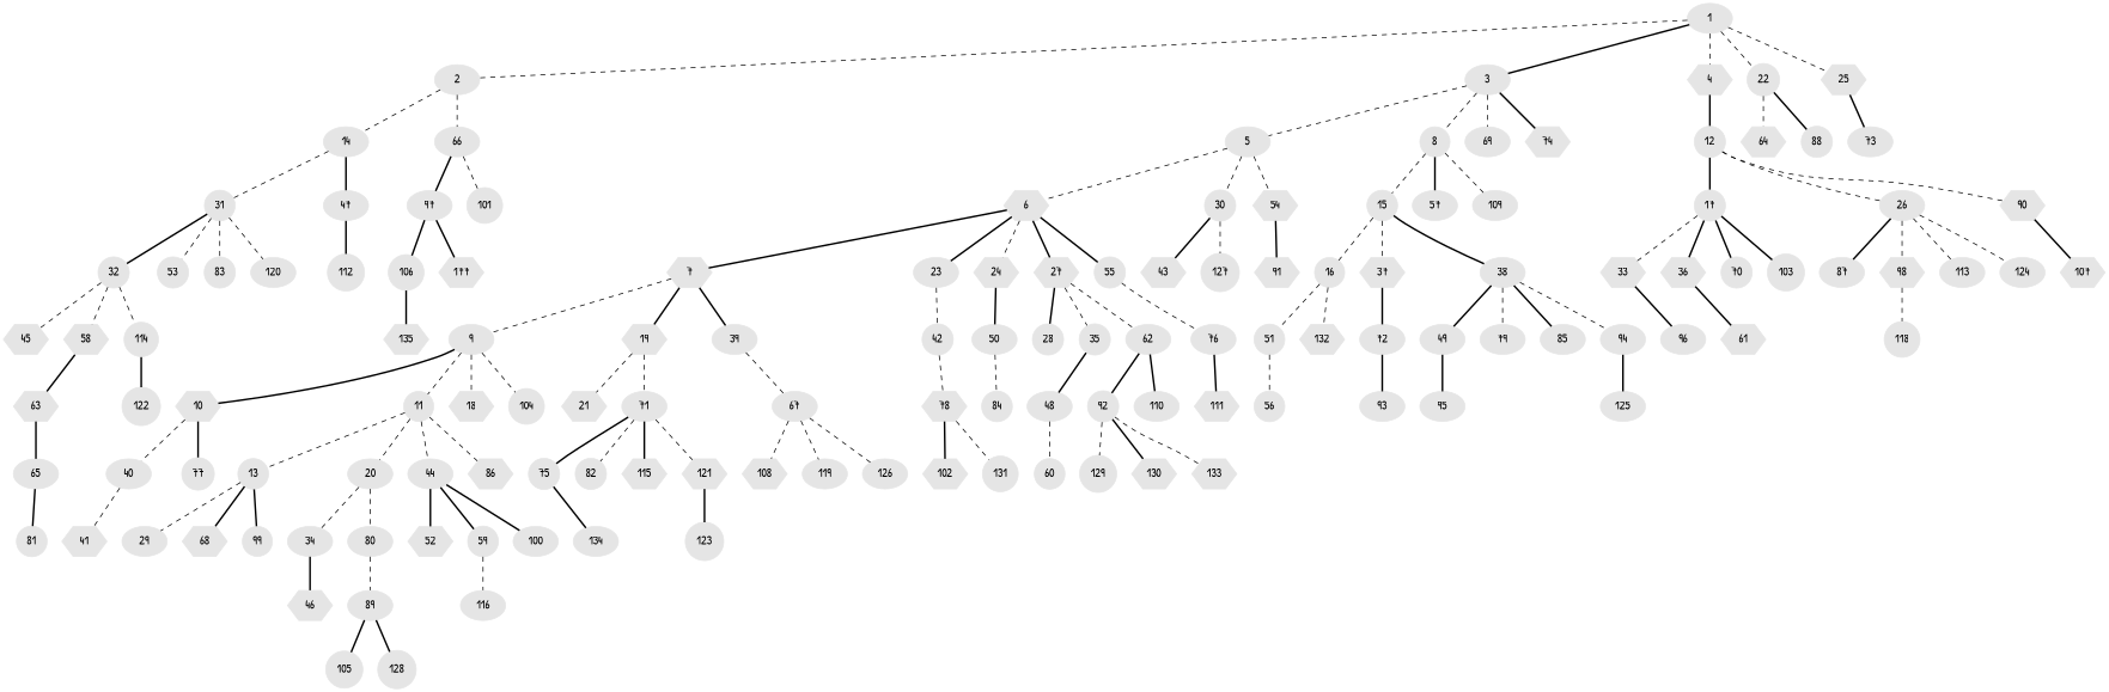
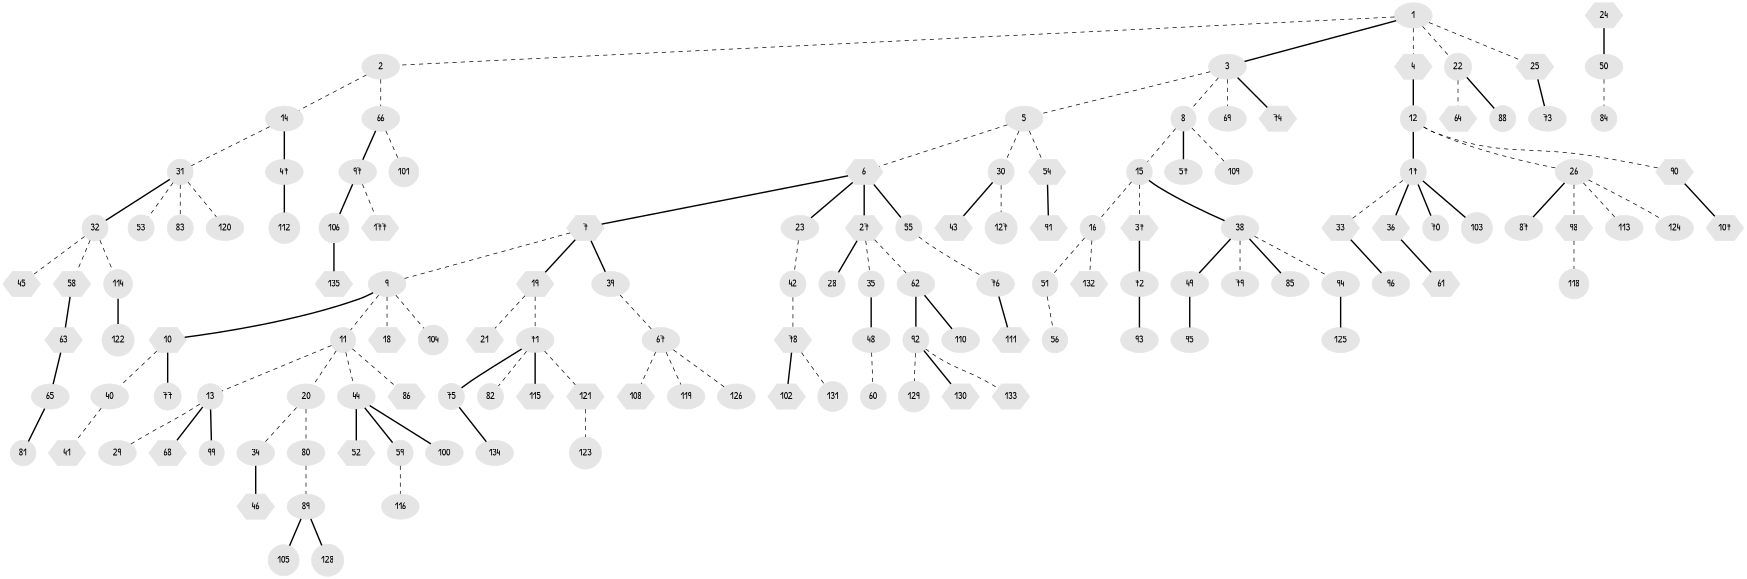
  graph {
    fontname="Patrick Hand"
    node [color=gray90 fontname="Patrick Hand" shape=ellipse style=filled]
    edge [fontname="Patrick Hand" style=dashed]
    1
    2
    3
    4 [shape=hexagon]
    22 [shape=circle]
    25 [shape=hexagon]
    14
    66
    5
    8 [shape=circle]
    69
    74 [shape=hexagon]
    12 [shape=circle]
    64 [shape=hexagon]
    88 [shape=circle]
    73
    31 [shape=circle]
    47
    97
    101 [shape=circle]
    6 [shape=hexagon]
    30 [shape=circle]
    54 [shape=hexagon]
    15 [shape=circle]
    57
    109
    17 [shape=circle]
    26
    90 [shape=hexagon]
    7 [shape=hexagon]
    23
    24 [shape=hexagon]
    27 [shape=hexagon]
    55 [shape=circle]
    43 [shape=hexagon]
    127 [shape=circle]
    91 [shape=hexagon]
    9
    19 [shape=hexagon]
    39
    42 [shape=circle]
    50
    28 [shape=circle]
    35 [shape=circle]
    62
    76
    10 [shape=hexagon]
    11 [shape=circle]
    18 [shape=hexagon]
    104 [shape=circle]
    21 [shape=hexagon]
    71
    67
    16 [shape=circle]
    37 [shape=hexagon]
    38
    40
    77 [shape=circle]
    13 [shape=circle]
    20
    44
    86 [shape=hexagon]
    41 [shape=hexagon]
    29
    68 [shape=hexagon]
    99 [shape=circle]
    34
    80
    52 [shape=hexagon]
    59 [shape=circle]
    100
    33 [shape=hexagon]
    36 [shape=hexagon]
    70 [shape=circle]
    103 [shape=circle]
    87
    98 [shape=hexagon]
    113
    124
    107 [shape=hexagon]
    32 [shape=circle]
    53 [shape=circle]
    83 [shape=circle]
    120
    112 [shape=circle]
    51 [shape=circle]
    132 [shape=hexagon]
    72
    49
    79
    85
    94
    56 [shape=circle]
    96
    61 [shape=hexagon]
    75 [shape=circle]
    82 [shape=circle]
    115 [shape=hexagon]
    121 [shape=hexagon]
    46 [shape=hexagon]
    89
    78 [shape=hexagon]
    102 [shape=hexagon]
    131 [shape=circle]
    84 [shape=circle]
    118 [shape=circle]
    48
    92 [shape=circle]
    110
    45 [shape=hexagon]
    58 [shape=hexagon]
    114 [shape=circle]
    63 [shape=hexagon]
    122 [shape=circle]
    60 [shape=circle]
    93
    95
    125
    108 [shape=hexagon]
    119
    126
    116
    111 [shape=hexagon]
    65
    129 [shape=circle]
    130 [shape=hexagon]
    133 [shape=hexagon]
    81 [shape=circle]
    106 [shape=circle]
    n130 [label=177 shape=hexagon]
    134
    123 [shape=circle]
    105 [shape=circle]
    128 [shape=circle]
    135 [shape=hexagon]
    1 -- 2
    1 -- 3 [style=bold]
    1 -- 4
    1 -- 22
    1 -- 25
    2 -- 14
    2 -- 66
    3 -- 5
    3 -- 8
    3 -- 69
    3 -- 74 [style=bold]
    4 -- 12 [style=bold]
    22 -- 64
    22 -- 88 [style=bold]
    25 -- 73 [style=bold]
    14 -- 31
    14 -- 47 [style=bold]
    66 -- 97 [style=bold]
    66 -- 101
    5 -- 6
    5 -- 30
    5 -- 54
    8 -- 15
    8 -- 57 [style=bold]
    8 -- 109
    12 -- 17 [style=bold]
    12 -- 26
    12 -- 90
    31 -- 32 [style=bold]
    31 -- 53
    31 -- 83
    31 -- 120
    47 -- 112 [style=bold]
    97 -- 106 [style=bold]
-   97 -- n130 [style=bold]
+   97 -- n130
    6 -- 7 [style=bold]
    6 -- 23 [style=bold]
-   6 -- 24
    6 -- 27 [style=bold]
    6 -- 55 [style=bold]
    30 -- 43 [style=bold]
    30 -- 127
    54 -- 91 [style=bold]
    15 -- 16
    15 -- 37
    15 -- 38 [style=bold]
    17 -- 33
    17 -- 36 [style=bold]
    17 -- 70 [style=bold]
    17 -- 103 [style=bold]
    26 -- 87 [style=bold]
    26 -- 98
    26 -- 113
    26 -- 124
    90 -- 107 [style=bold]
    7 -- 9
    7 -- 19 [style=bold]
    7 -- 39 [style=bold]
    23 -- 42
    24 -- 50 [style=bold]
    27 -- 28 [style=bold]
    27 -- 35
    27 -- 62
    55 -- 76
    9 -- 10 [style=bold]
    9 -- 11
    9 -- 18
    9 -- 104
    19 -- 21
    19 -- 71
    39 -- 67
    42 -- 78
    50 -- 84
    35 -- 48 [style=bold]
    62 -- 92 [style=bold]
    62 -- 110 [style=bold]
    76 -- 111 [style=bold]
    10 -- 40
    10 -- 77 [style=bold]
    11 -- 13
    11 -- 20
    11 -- 44
    11 -- 86
    71 -- 75 [style=bold]
    71 -- 82
    71 -- 115 [style=bold]
    71 -- 121
    67 -- 108
    67 -- 119
    67 -- 126
    16 -- 51
    16 -- 132
    37 -- 72 [style=bold]
    38 -- 49 [style=bold]
    38 -- 79
    38 -- 85 [style=bold]
    38 -- 94
    40 -- 41
    13 -- 29
    13 -- 68 [style=bold]
    13 -- 99 [style=bold]
    20 -- 34
    20 -- 80
    44 -- 52 [style=bold]
    44 -- 59 [style=bold]
    44 -- 100 [style=bold]
    34 -- 46 [style=bold]
    80 -- 89
    59 -- 116
    33 -- 96 [style=bold]
    36 -- 61 [style=bold]
    98 -- 118
    32 -- 45
    32 -- 58
    32 -- 114
    51 -- 56
    72 -- 93 [style=bold]
    49 -- 95 [style=bold]
    94 -- 125 [style=bold]
    75 -- 134 [style=bold]
-   121 -- 123 [style=bold]
+   121 -- 123
    89 -- 105 [style=bold]
    89 -- 128 [style=bold]
    78 -- 102 [style=bold]
    78 -- 131
    48 -- 60
    92 -- 129
    92 -- 130 [style=bold]
    92 -- 133
    58 -- 63 [style=bold]
    114 -- 122 [style=bold]
    63 -- 65 [style=bold]
    65 -- 81 [style=bold]
    106 -- 135 [style=bold]
  }
